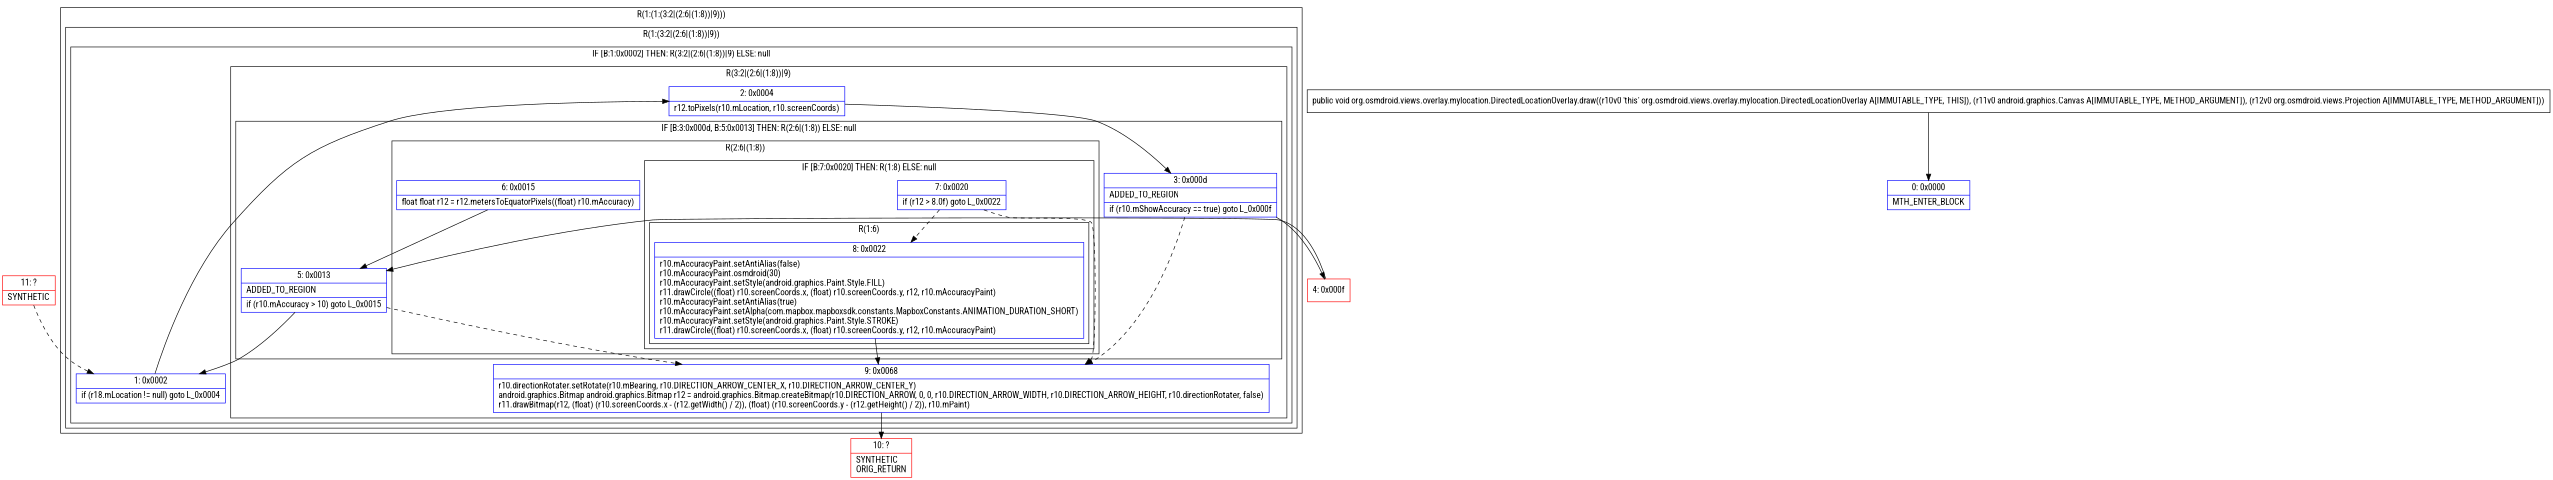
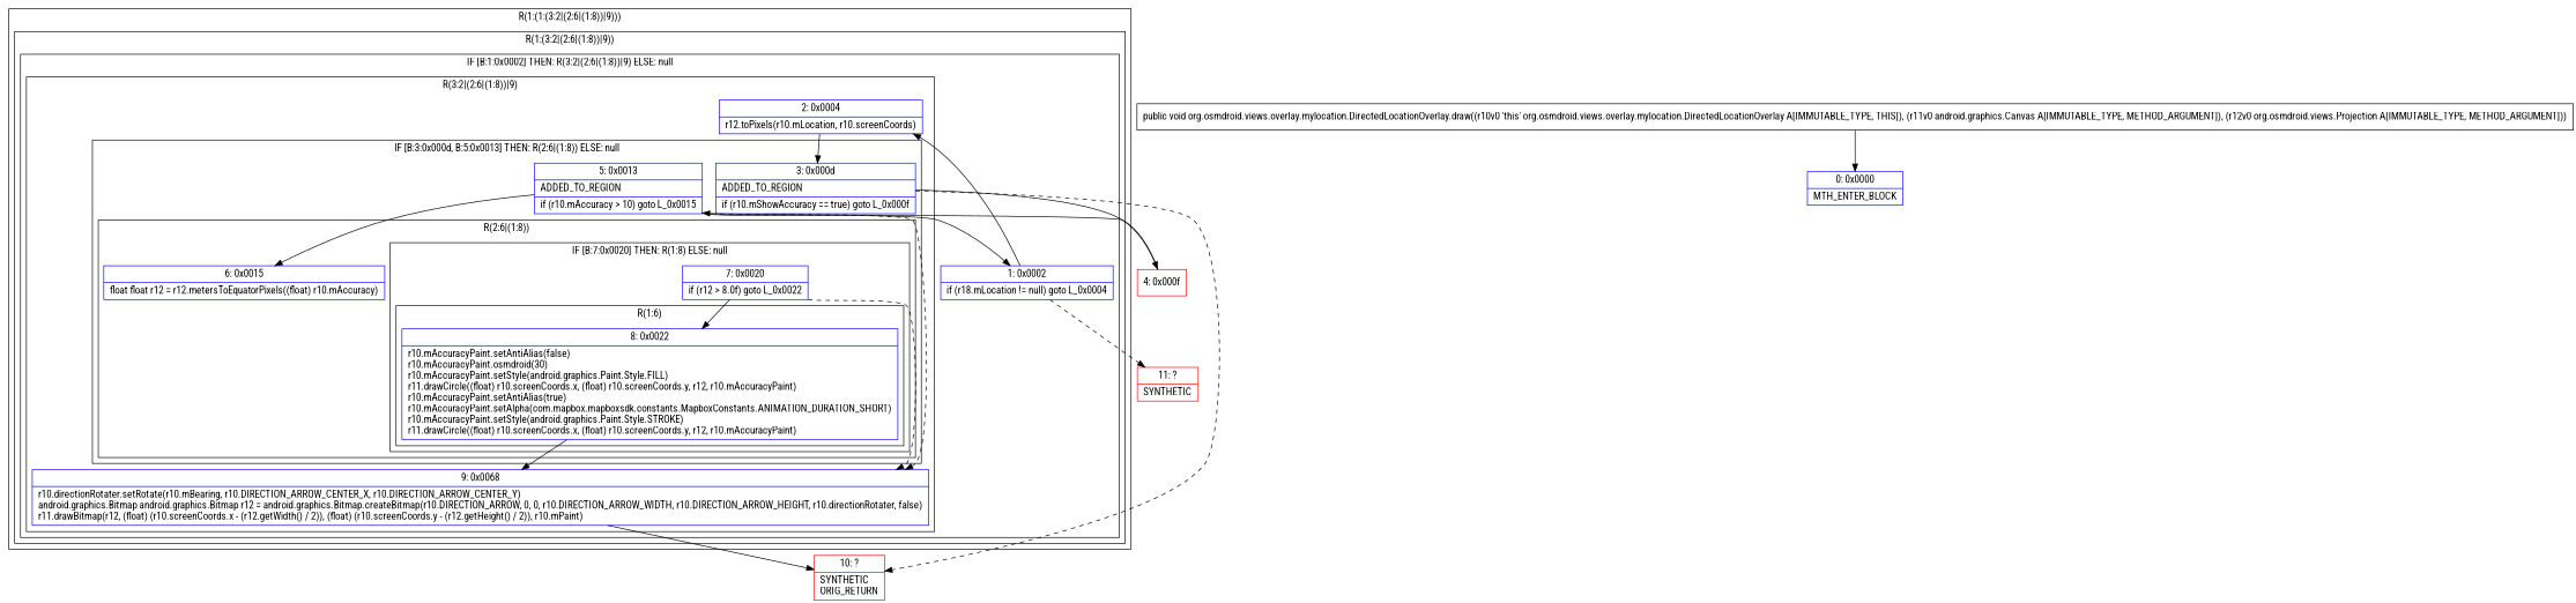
  digraph {
    fontname="Roboto Condensed"
    node [color=blue fontname="Roboto Condensed" shape=record]
    edge [fontname="Roboto Condensed"]
    n1 [label="{8\:\ 0x0022|r10.mAccuracyPaint.setAntiAlias(false)\lr10.mAccuracyPaint.osmdroid(30)\lr10.mAccuracyPaint.setStyle(android.graphics.Paint.Style.FILL)\lr11.drawCircle((float) r10.screenCoords.x, (float) r10.screenCoords.y, r12, r10.mAccuracyPaint)\lr10.mAccuracyPaint.setAntiAlias(true)\lr10.mAccuracyPaint.setAlpha(com.mapbox.mapboxsdk.constants.MapboxConstants.ANIMATION_DURATION_SHORT)\lr10.mAccuracyPaint.setStyle(android.graphics.Paint.Style.STROKE)\lr11.drawCircle((float) r10.screenCoords.x, (float) r10.screenCoords.y, r12, r10.mAccuracyPaint)\l}"]
    n2 [label="{7\:\ 0x0020|if (r12 \> 8.0f) goto L_0x0022\l}"]
    n3 [label="{6\:\ 0x0015|float float r12 = r12.metersToEquatorPixels((float) r10.mAccuracy)\l}"]
    n4 [label="{3\:\ 0x000d|ADDED_TO_REGION\l|if (r10.mShowAccuracy == true) goto L_0x000f\l}"]
    n5 [label="{5\:\ 0x0013|ADDED_TO_REGION\l|if (r10.mAccuracy \> 10) goto L_0x0015\l}"]
    n6 [label="{2\:\ 0x0004|r12.toPixels(r10.mLocation, r10.screenCoords)\l}"]
    n7 [label="{9\:\ 0x0068|r10.directionRotater.setRotate(r10.mBearing, r10.DIRECTION_ARROW_CENTER_X, r10.DIRECTION_ARROW_CENTER_Y)\landroid.graphics.Bitmap android.graphics.Bitmap r12 = android.graphics.Bitmap.createBitmap(r10.DIRECTION_ARROW, 0, 0, r10.DIRECTION_ARROW_WIDTH, r10.DIRECTION_ARROW_HEIGHT, r10.directionRotater, false)\lr11.drawBitmap(r12, (float) (r10.screenCoords.x \- (r12.getWidth() \/ 2)), (float) (r10.screenCoords.y \- (r12.getHeight() \/ 2)), r10.mPaint)\l}"]
    n8 [label="{1\:\ 0x0002|if (r18.mLocation != null) goto L_0x0004\l}"]
    n9 [color=red label="{4\:\ 0x000f}"]
    n10 [color=red label="{10\:\ ?|SYNTHETIC\lORIG_RETURN\l}"]
    n11 [color=red label="{11\:\ ?|SYNTHETIC\l}"]
    n12 [label="{0\:\ 0x0000|MTH_ENTER_BLOCK\l}"]
    n13 [label="{public void org.osmdroid.views.overlay.mylocation.DirectedLocationOverlay.draw((r10v0 'this' org.osmdroid.views.overlay.mylocation.DirectedLocationOverlay A[IMMUTABLE_TYPE, THIS]), (r11v0 android.graphics.Canvas A[IMMUTABLE_TYPE, METHOD_ARGUMENT]), (r12v0 org.osmdroid.views.Projection A[IMMUTABLE_TYPE, METHOD_ARGUMENT])) }" color=""]
    subgraph cluster_1 {
      label="R(1:(1:(3:2|(2:6|(1:8))|9)))"
      subgraph cluster_2 {
        label="R(1:(3:2|(2:6|(1:8))|9))"
        subgraph cluster_3 {
          label="IF [B:1:0x0002] THEN: R(3:2|(2:6|(1:8))|9) ELSE: null"
          n8
          subgraph cluster_4 {
            label="R(3:2|(2:6|(1:8))|9)"
            n6
            n7
            subgraph cluster_5 {
              label="IF [B:3:0x000d, B:5:0x0013] THEN: R(2:6|(1:8)) ELSE: null"
              n4
              n5
              subgraph cluster_6 {
                label="R(2:6|(1:8))"
                n3
                subgraph cluster_7 {
                  label="IF [B:7:0x0020] THEN: R(1:8) ELSE: null"
                  n2
                  subgraph cluster_8 {
                    label="R(1:6)"
                    n1
                  }
                }
              }
            }
          }
        }
      }
    }
    n1 -> n7
-   n2 -> n1 [style=dashed]
+   n2 -> n1
    n2 -> n7 [style=dashed]
-   n4 -> n7 [style=dashed]
+   n4 -> n10 [style=dashed]
    n4 -> n9
-   n3 -> n5
+   n5 -> n3
    n5 -> n7 [style=dashed]
    n5 -> n8
    n6 -> n4
    n7 -> n10
    n8 -> n6
-   n11 -> n8 [style=dashed]
+   n8 -> n11 [style=dashed]
    n9 -> n5
    n13 -> n12
  }
